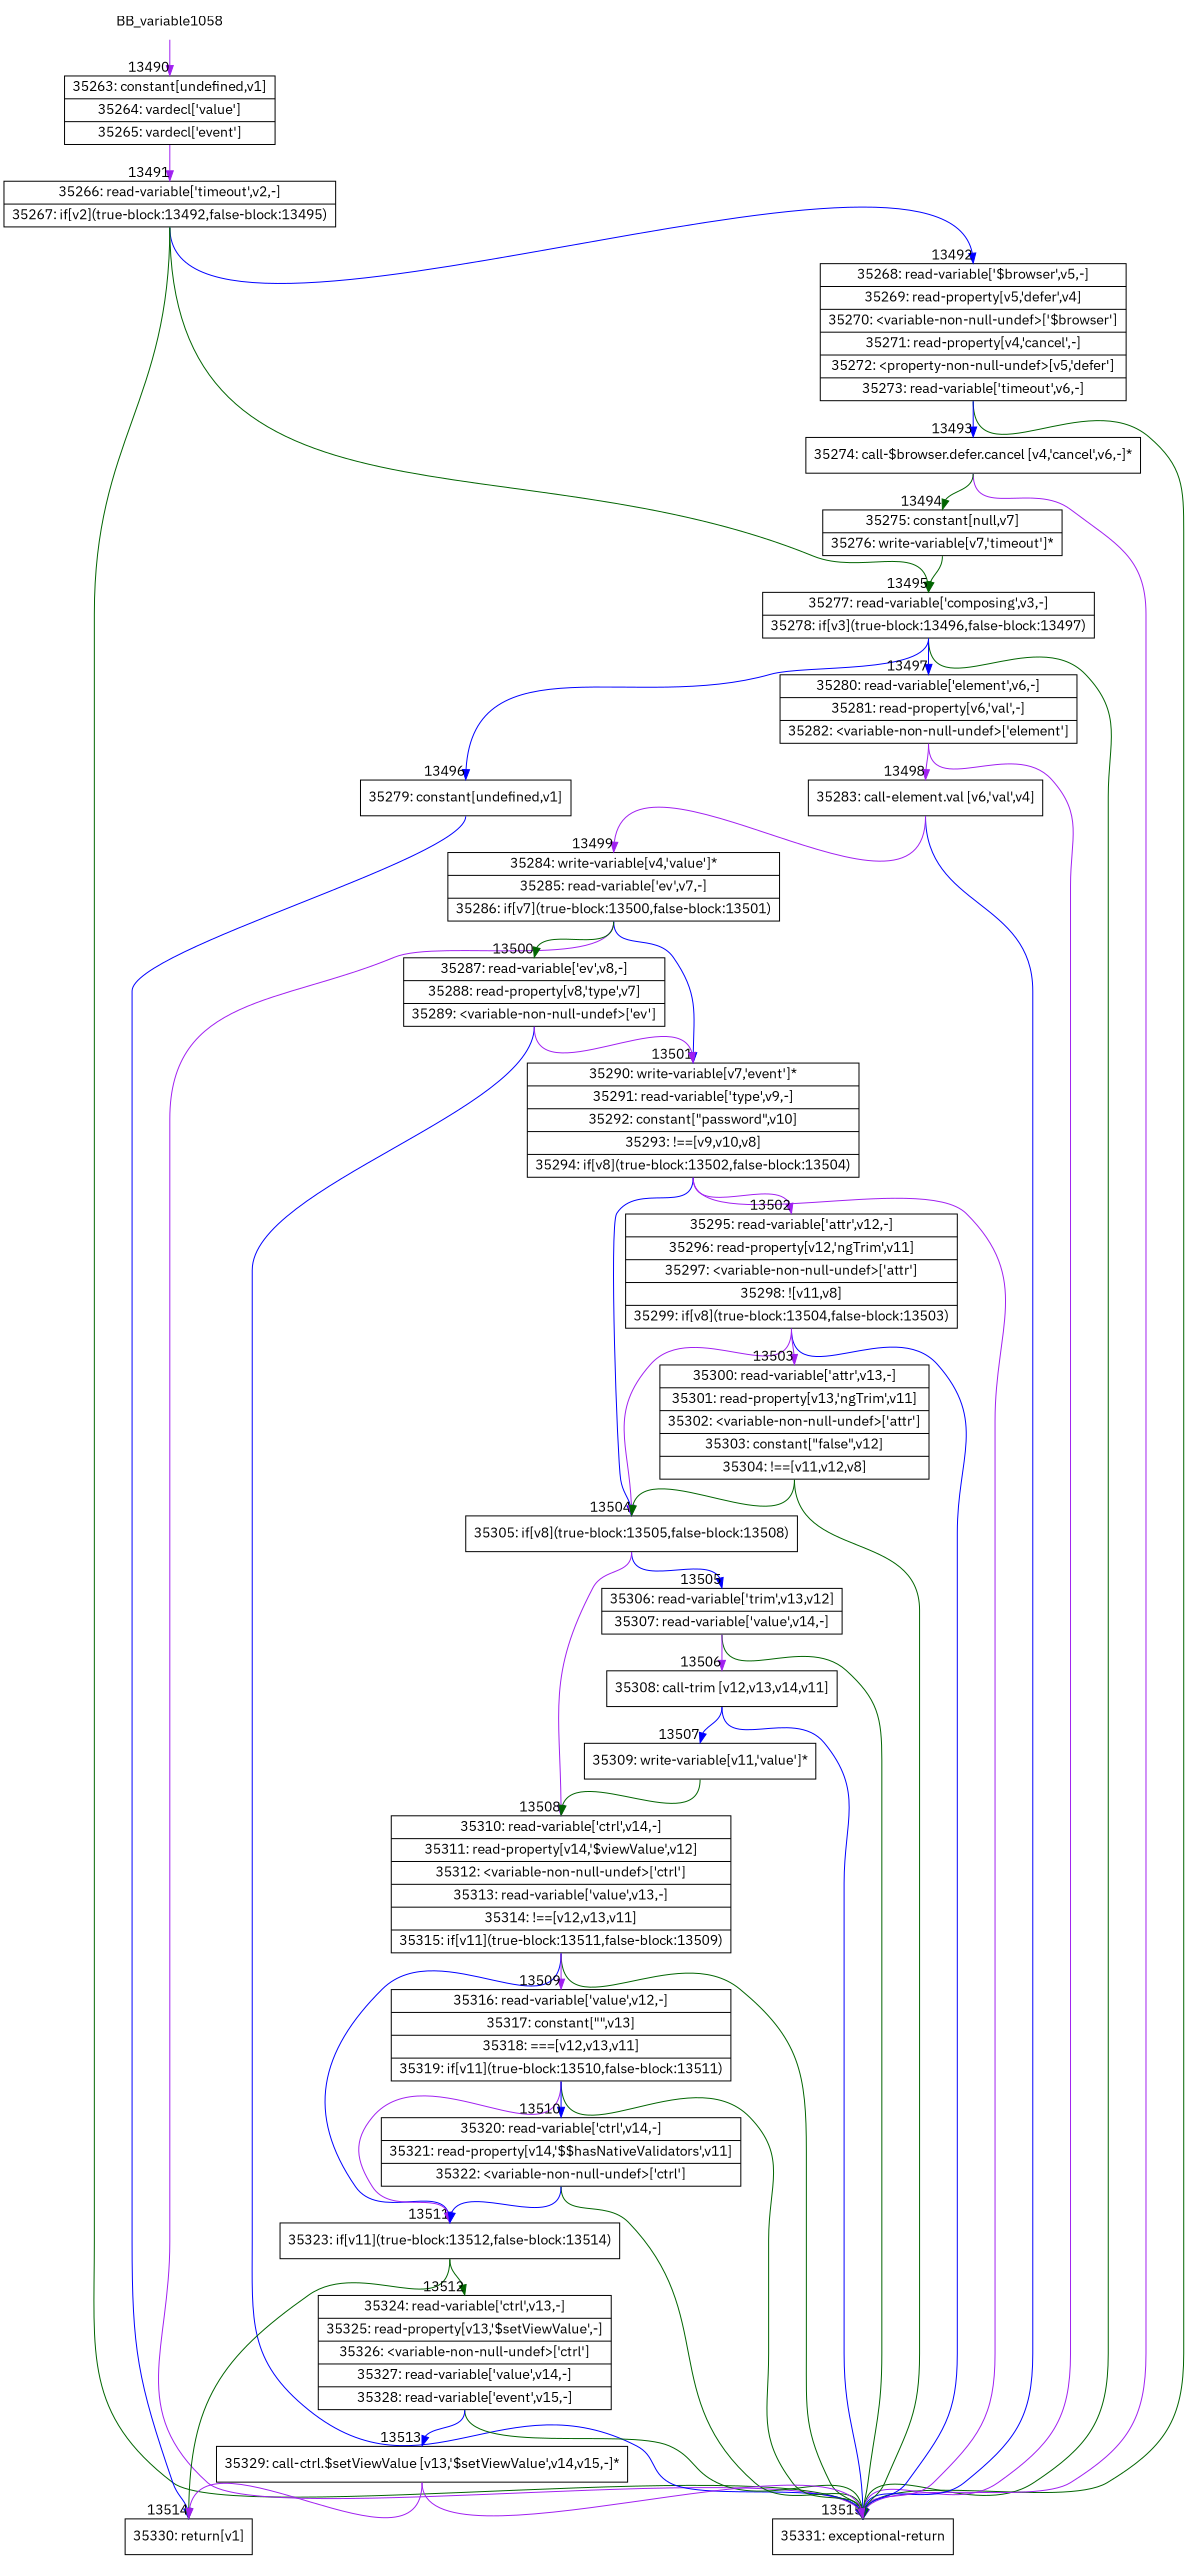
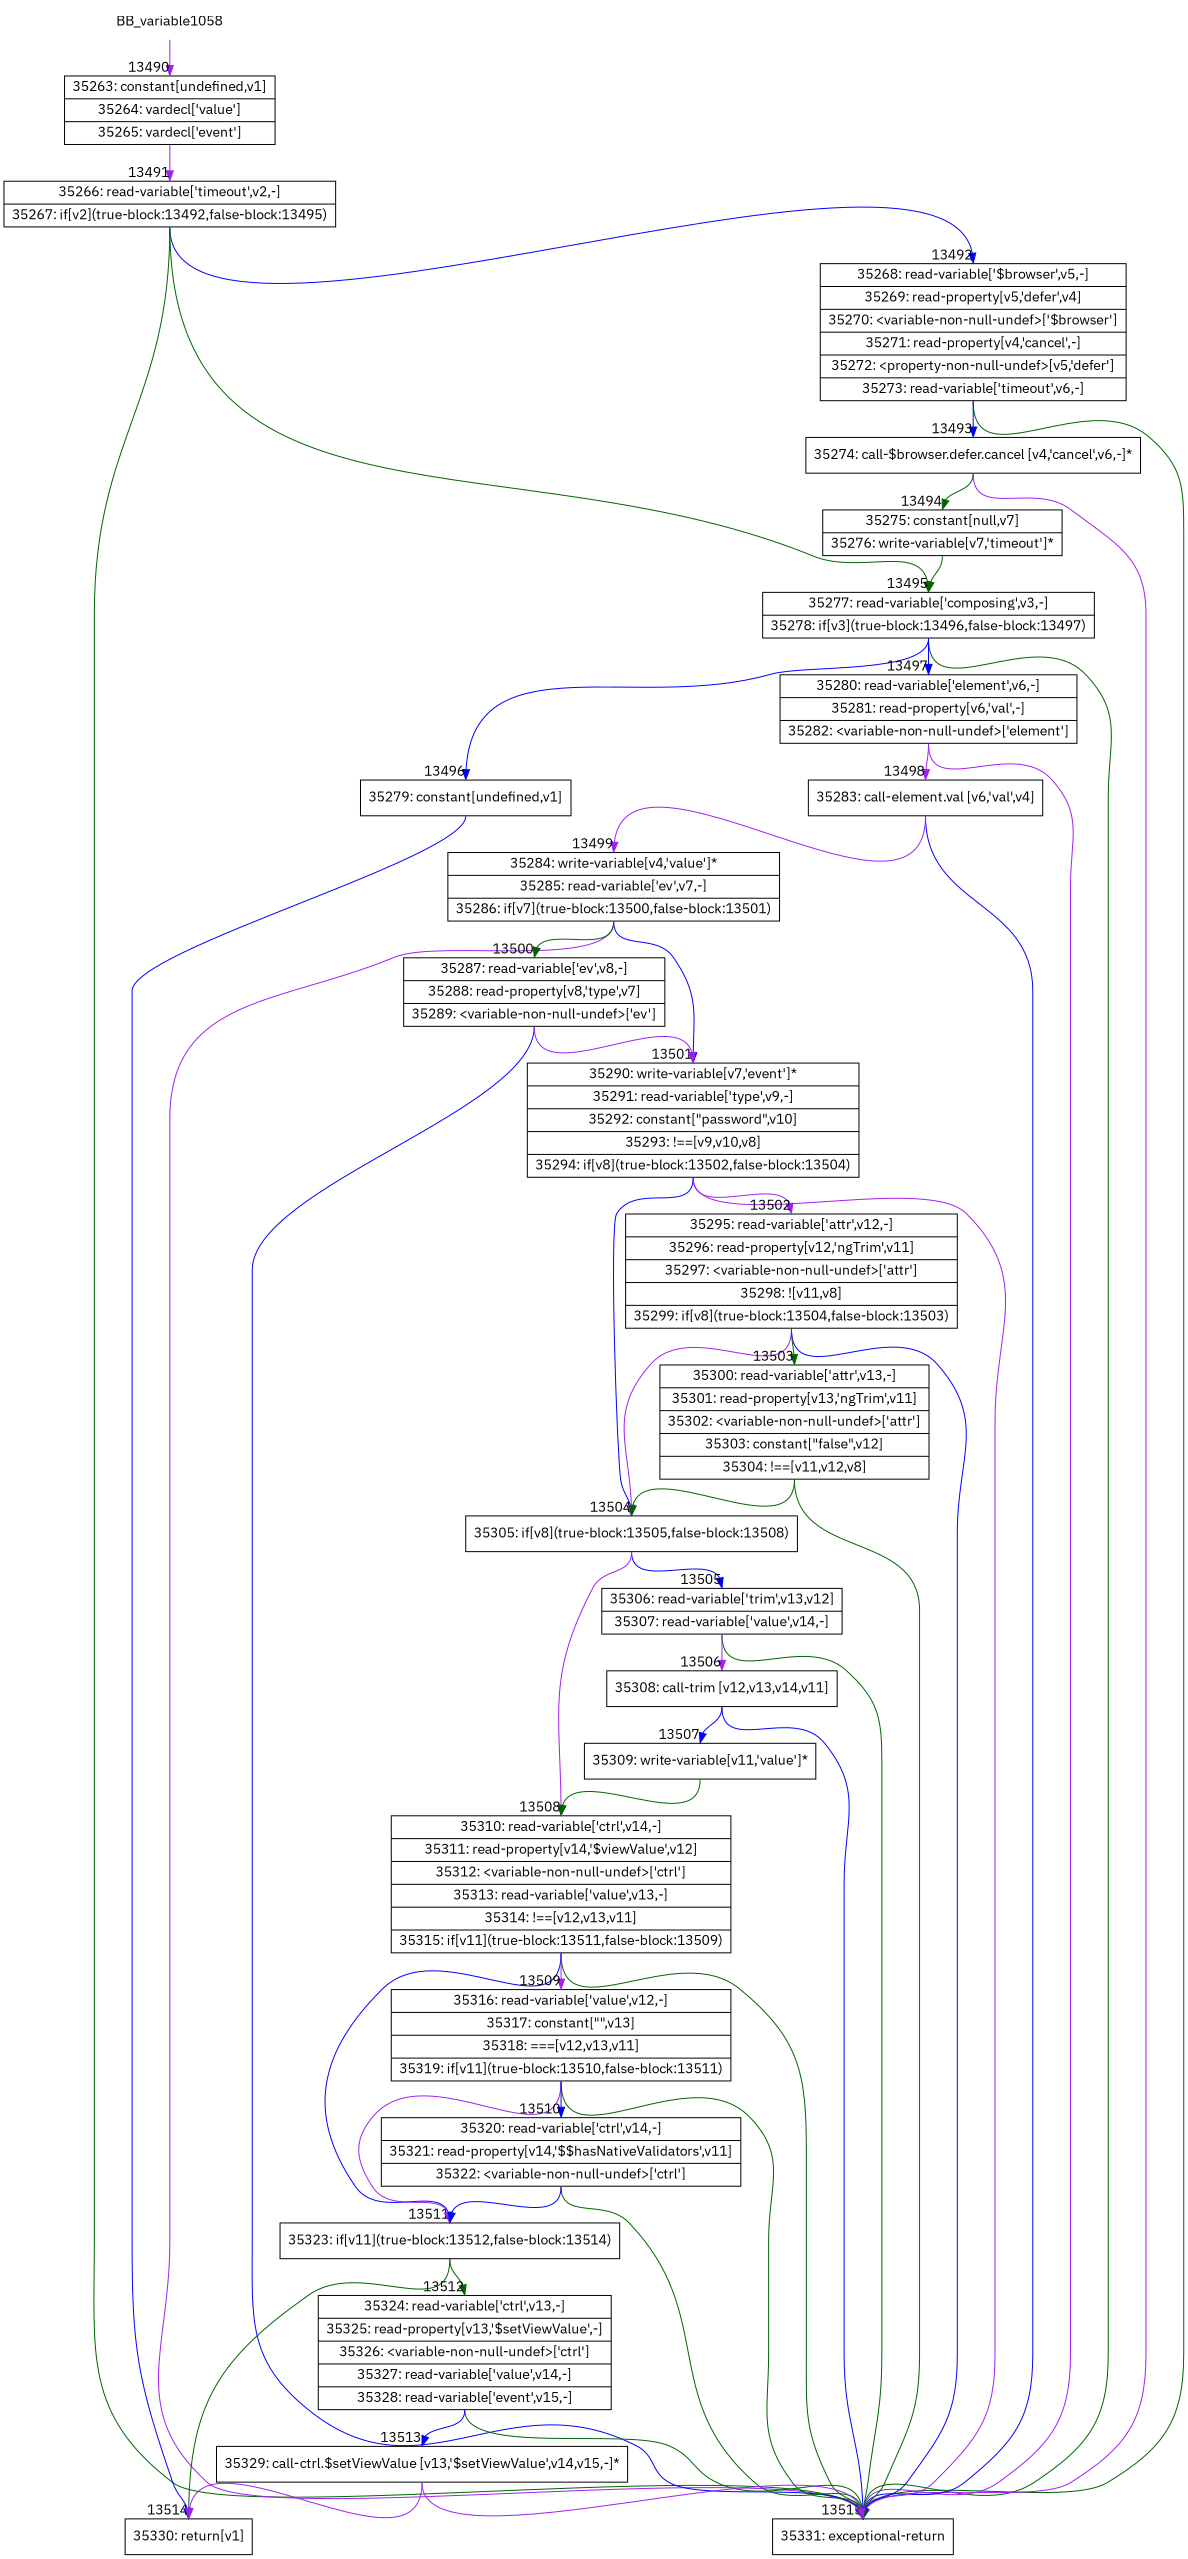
  digraph {
    fontname="IBM Plex Sans"
    rankdir=TD
    node [fontname="IBM Plex Sans" shape=record]
    edge [color=purple fontname="IBM Plex Sans" headport=n tailport=s]
    n1 [label=BB_variable1058 shape=none]
    n2 [label="{35263: constant[undefined,v1]|35264: vardecl['value']|35265: vardecl['event']}"]
    n3 [label="{35266: read-variable['timeout',v2,-]|35267: if[v2](true-block:13492,false-block:13495)}"]
    n4 [label="{35268: read-variable['$browser',v5,-]|35269: read-property[v5,'defer',v4]|35270: \<variable-non-null-undef\>['$browser']|35271: read-property[v4,'cancel',-]|35272: \<property-non-null-undef\>[v5,'defer']|35273: read-variable['timeout',v6,-]}"]
    n5 [label="{35277: read-variable['composing',v3,-]|35278: if[v3](true-block:13496,false-block:13497)}"]
    n6 [label="{35331: exceptional-return}"]
    n7 [label="{35274: call-$browser.defer.cancel [v4,'cancel',v6,-]*}"]
    n8 [label="{35279: constant[undefined,v1]}"]
    n9 [label="{35280: read-variable['element',v6,-]|35281: read-property[v6,'val',-]|35282: \<variable-non-null-undef\>['element']}"]
    n10 [label="{35275: constant[null,v7]|35276: write-variable[v7,'timeout']*}"]
    n11 [label="{35330: return[v1]}"]
    n12 [label="{35283: call-element.val [v6,'val',v4]}"]
    n13 [label="{35284: write-variable[v4,'value']*|35285: read-variable['ev',v7,-]|35286: if[v7](true-block:13500,false-block:13501)}"]
    n14 [label="{35290: write-variable[v7,'event']*|35291: read-variable['type',v9,-]|35292: constant[\"password\",v10]|35293: !==[v9,v10,v8]|35294: if[v8](true-block:13502,false-block:13504)}"]
    n15 [label="{35287: read-variable['ev',v8,-]|35288: read-property[v8,'type',v7]|35289: \<variable-non-null-undef\>['ev']}"]
    n16 [label="{35305: if[v8](true-block:13505,false-block:13508)}"]
    n17 [label="{35295: read-variable['attr',v12,-]|35296: read-property[v12,'ngTrim',v11]|35297: \<variable-non-null-undef\>['attr']|35298: ![v11,v8]|35299: if[v8](true-block:13504,false-block:13503)}"]
    n18 [label="{35306: read-variable['trim',v13,v12]|35307: read-variable['value',v14,-]}"]
    n19 [label="{35310: read-variable['ctrl',v14,-]|35311: read-property[v14,'$viewValue',v12]|35312: \<variable-non-null-undef\>['ctrl']|35313: read-variable['value',v13,-]|35314: !==[v12,v13,v11]|35315: if[v11](true-block:13511,false-block:13509)}"]
    n20 [label="{35300: read-variable['attr',v13,-]|35301: read-property[v13,'ngTrim',v11]|35302: \<variable-non-null-undef\>['attr']|35303: constant[\"false\",v12]|35304: !==[v11,v12,v8]}"]
    n21 [label="{35308: call-trim [v12,v13,v14,v11]}"]
    n22 [label="{35323: if[v11](true-block:13512,false-block:13514)}"]
    n23 [label="{35316: read-variable['value',v12,-]|35317: constant[\"\",v13]|35318: ===[v12,v13,v11]|35319: if[v11](true-block:13510,false-block:13511)}"]
    n24 [label="{35309: write-variable[v11,'value']*}"]
    n25 [label="{35324: read-variable['ctrl',v13,-]|35325: read-property[v13,'$setViewValue',-]|35326: \<variable-non-null-undef\>['ctrl']|35327: read-variable['value',v14,-]|35328: read-variable['event',v15,-]}"]
    n26 [label="{35320: read-variable['ctrl',v14,-]|35321: read-property[v14,'$$hasNativeValidators',v11]|35322: \<variable-non-null-undef\>['ctrl']}"]
    n27 [label="{35329: call-ctrl.$setViewValue [v13,'$setViewValue',v14,v15,-]*}"]
    n1 -> n2 [headlabel="    13490"]
    n2 -> n3 [headlabel="      13491"]
    n3 -> n4 [color=blue headlabel="      13492"]
    n3 -> n5 [color=darkgreen headlabel="      13495"]
    n3 -> n6 [color=darkgreen headlabel="      13515"]
    n4 -> n6 [color=darkgreen]
    n4 -> n7 [color=blue headlabel="      13493"]
    n5 -> n6 [color=darkgreen]
    n5 -> n8 [color=blue headlabel="      13496"]
    n5 -> n9 [color=blue headlabel="      13497"]
    n7 -> n6
    n7 -> n10 [color=darkgreen headlabel="      13494"]
    n8 -> n11 [color=blue headlabel="      13514"]
    n9 -> n6
    n9 -> n12 [headlabel="      13498"]
    n10 -> n5 [color=darkgreen]
    n12 -> n6 [color=blue]
    n12 -> n13 [headlabel="      13499"]
    n13 -> n6
    n13 -> n14 [color=blue headlabel="      13501"]
    n13 -> n15 [color=darkgreen headlabel="      13500"]
    n14 -> n6
    n14 -> n16 [color=blue headlabel="      13504"]
    n14 -> n17 [headlabel="      13502"]
    n15 -> n6 [color=blue]
    n15 -> n14
    n16 -> n18 [color=blue headlabel="      13505"]
    n16 -> n19 [headlabel="      13508"]
    n17 -> n6 [color=blue]
    n17 -> n16
-   n17 -> n20 [headlabel="      13503"]
+   n17 -> n20 [color=darkgreen headlabel="      13503"]
    n18 -> n6 [color=darkgreen]
    n18 -> n21 [headlabel="      13506"]
    n19 -> n6 [color=darkgreen]
    n19 -> n22 [color=blue headlabel="      13511"]
    n19 -> n23 [headlabel="      13509"]
    n20 -> n6 [color=darkgreen]
    n20 -> n16 [color=darkgreen]
    n21 -> n6 [color=blue]
    n21 -> n24 [color=blue headlabel="      13507"]
    n22 -> n11 [color=darkgreen]
    n22 -> n25 [color=darkgreen headlabel="      13512"]
    n23 -> n6 [color=darkgreen]
    n23 -> n22
    n23 -> n26 [color=blue headlabel="      13510"]
    n24 -> n19 [color=darkgreen]
    n25 -> n6 [color=darkgreen]
    n25 -> n27 [color=blue headlabel="      13513"]
    n26 -> n6 [color=darkgreen]
    n26 -> n22 [color=blue]
    n27 -> n6
    n27 -> n11
  }
